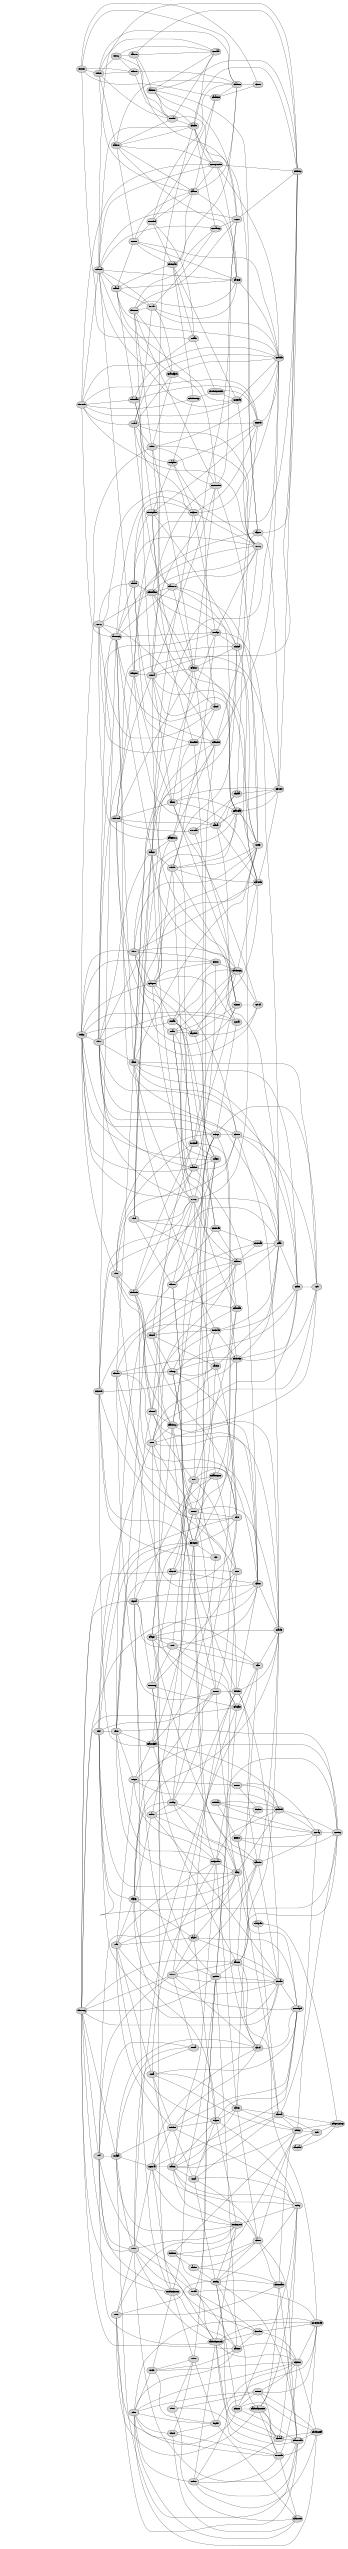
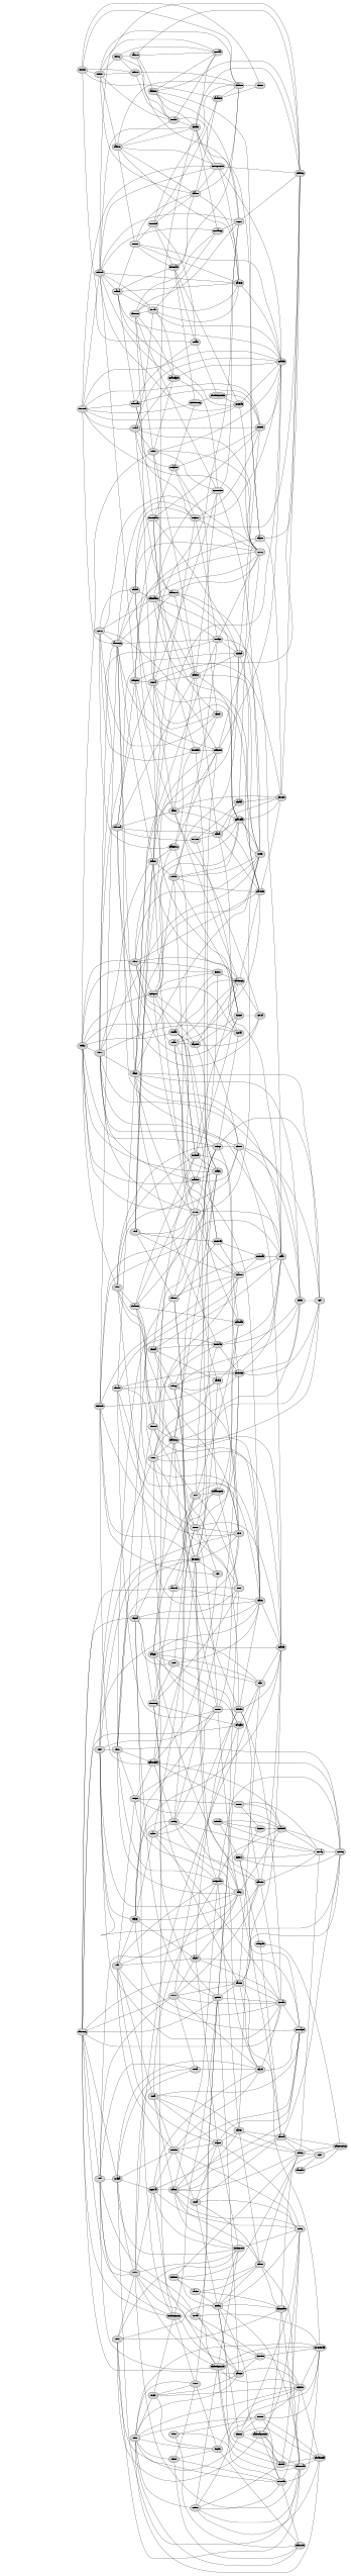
  graph {
    rankdir=LR
    node [fontsize=8 margin="0.05,0.03" style=filled]
    Ackley
    Albion
    Alden
    Allison
    Aplington
    Aredale
    Atkins
    Bradford
    Bristow
    Buckeye
    Chapin
    Clemons
    Conrad
    Barnes_City
    Bussey
    Beacon
    Baxter
    Brooklyn
    Chelsea
    Clutier
    Collins
    Alexander
    Belmond
    Blairsburg
    Burchinal
    Clarion
    Bolan
    Carpenter
    Cedar_Falls
    Charles_City
    Clarksville
    Beaman
    Conroy
    Coralville
    Cedar_Rapids
    Center_Point
    Brandon
    Blairstown
    Cambridge
    Colo
    Coalville
    Ackworth
    Beaconsfield
    Bevington
    Carlisle
    Chariton
    Clio
    Clive
    Colfax
    Batavia
    Chillicothe
    Brighton
    Benton
    Clearfield
    Berkley
    Bridgewater
    Casey
    Bondurant
    Cincinnati
    Adair
    Anita
    Arispe
    Audubon
    Bagley
    Bayard
    Brayton
    Coon_Rapids
    Coburg
    Atlantic
    Carbon
    Corning
    Carroll
    Corley
    Avoca
    Bouton
    Churdan
    Beaver
    Boxholm
    Buck_Grove
    Adel
    Afton
    Ames
    Allerton
    Burt
    Boone
    Centerville
    Agency
    Belle_Plaine
    Blakesburg
    Bloomfield
    Cantril
    Birmingham
    Ainsworth
    Amana
    Anamosa
    Beaverdale
    Center_Junction
    Columbus_City
    Conesville
-   Coppock
+   Coppock [label=Junction]
    Bertram
    Central_City
    Clarence
    Coggon
    Arlington
    Atalissa
    Cascade
    Colesburg
    Buffalo
    Bonaparte
    Columbus_Junction
    Akron
    Bronson
    Brunsville
    Chatsworth
    Cleghorn
    Climbing_Hill
    Correctionville
    Albert_City
    Algona
    Alta
    Arcadia
    n123 [label=Arnolds_Clemons]
    Arthur
    Auburn
    Ayrshire
    Bancroft
    Barnum
    Bradgate
    Calumet
    Clare
    Armstrong
    Bode
    Britt
    Aurelia
    n136 [label=Cambridge_Creek]
    Breda
    Callender
    Charter_Oak
    Aspinwall
    Ashton
    Cherokee
    Buffalo_Center
    Albia
    Alburnett
    Aurora
    Bassett
    Chester
    Clear_Lake
    Alleman
    Ankeny
    Colwell
    Clermont
    Castana
    Conway
    Alta_Vista
-   Burr_Oak
+   Burr_Oak [label=Burr_Burr]
    Calmar
    Clayton
    Castalia
    Alton
    Alvord
    Anthon
    Archer
    Boyden
    Altoona
    Bennett
    Blue_Grass
    Centralia
    Anderson
    Bartlett
    Bentley
    Carson
    Coin
    Carter_Lake
    Blencoe
    California_Junction
    College_Springs
    Andover
    Andrew
    Bellevue
    Camanche
    Charlotte
    Clinton
    Asbury
    Baldwin
    Bernard
    Calamus
    Balltown
    Clarinda
    Arion
    Blockton
    Bankston
    Bettendorf
    Athelstan
    Bedford
    Braddyville
    Badger
    Blanchard
    Ackley -- Albion
    Ackley -- Alden
    Ackley -- Allison
    Ackley -- Aplington
    Ackley -- Aredale
    Ackley -- Atkins
    Ackley -- Bradford
    Ackley -- Bristow
    Ackley -- Buckeye
    Ackley -- Chapin
    Ackley -- Clemons
    Ackley -- Conrad
    Albion -- Bradford
    Albion -- Buckeye
    Albion -- Clemons
    Albion -- Conrad
    Albion -- Barnes_City
    Albion -- Bussey
    Albion -- Beacon
    Albion -- Baxter
    Albion -- Brooklyn
    Albion -- Chelsea
    Albion -- Clutier
    Albion -- Collins
    Alden -- Bradford
    Alden -- Buckeye
    Alden -- Alexander
    Alden -- Belmond
    Alden -- Blairsburg
    Alden -- Burchinal
    Alden -- Clarion
    Allison -- Aplington
    Allison -- Bristow
    Allison -- Clutier
    Allison -- Bolan
    Allison -- Carpenter
    Allison -- Cedar_Falls
    Allison -- Charles_City
    Allison -- Clarksville
    Aplington -- Aredale
    Aplington -- Bristow
    Aplington -- Chapin
    Aplington -- Clemons
    Aplington -- Conrad
    Aplington -- Clutier
    Aplington -- Cedar_Falls
    Aplington -- Beaman
    Aredale -- Bradford
    Aredale -- Bristow
    Aredale -- Chapin
    Aredale -- Burchinal
    Aredale -- Carpenter
    Aredale -- Charles_City
    Atkins -- Conroy
    Atkins -- Coralville
    Atkins -- Cedar_Rapids
    Atkins -- Center_Point
    Atkins -- Brandon
    Atkins -- Blairstown
    Bradford -- Bristow
    Bradford -- Chapin
    Bradford -- Clemons
    Bradford -- Clarion
    Bristow -- Charles_City
    Buckeye -- Clemons
    Buckeye -- Conrad
    Buckeye -- Cambridge
    Buckeye -- Colo
    Clemons -- Collins
    Clemons -- Colo
    Clemons -- Coalville
    Barnes_City -- Beacon
    Barnes_City -- Baxter
    Barnes_City -- Brooklyn
    Barnes_City -- Conroy
    Barnes_City -- Blairstown
    Barnes_City -- Colfax
    Barnes_City -- Batavia
    Barnes_City -- Chillicothe
    Barnes_City -- Brighton
    Bussey -- Clutier
    Bussey -- Carlisle
    Bussey -- Chariton
    Bussey -- Colfax
    Bussey -- Chillicothe
    Beacon -- Bussey
    Beacon -- Beaman
    Beacon -- Coralville
    Beacon -- Colfax
    Beacon -- Chillicothe
    Beacon -- Brighton
    Beacon -- Blakesburg
    Baxter -- Clemons
    Baxter -- Bussey
    Baxter -- Beacon
    Baxter -- Brooklyn
    Baxter -- Chelsea
    Baxter -- Clutier
    Baxter -- Collins
    Baxter -- Colo
    Baxter -- Colfax
    Baxter -- Bondurant
    Brooklyn -- Chelsea
    Brooklyn -- Conroy
    Brooklyn -- Colfax
    Chelsea -- Clutier
    Chelsea -- Coppock
    Collins -- Colo
    Alexander -- Bradford
    Alexander -- Chapin
    Alexander -- Belmond
    Alexander -- Blairsburg
    Alexander -- Burchinal
    Alexander -- Clarion
    Alexander -- Clear_Lake
    Belmond -- Blairsburg
    Belmond -- Burchinal
    Belmond -- Clarion
    Belmond -- Britt
    Belmond -- Clear_Lake
    Blairsburg -- Buckeye
    Blairsburg -- Chapin
    Blairsburg -- Clarion
    Blairsburg -- Colo
    Blairsburg -- Coalville
    Blairsburg -- Boxholm
    Blairsburg -- Boone
    Burchinal -- Chapin
    Burchinal -- Charles_City
    Burchinal -- Chester
    Burchinal -- Clear_Lake
    Clarion -- Coalville
    Bolan -- Burchinal
    Bolan -- Carpenter
    Bolan -- Charles_City
    Bolan -- Clarksville
    Bolan -- Buffalo_Center
    Bolan -- Clear_Lake
    Carpenter -- Chapin
    Carpenter -- Charles_City
    Carpenter -- Chester
    Carpenter -- Colwell
    Cedar_Falls -- Clutier
    Cedar_Falls -- Clarksville
    Cedar_Falls -- Clermont
    Charles_City -- Clarksville
    Charles_City -- Colwell
    Clarksville -- Clermont
    Beaman -- Conrad
    Beaman -- Bussey
    Beaman -- Brooklyn
    Beaman -- Chelsea
    Beaman -- Clutier
    Beaman -- Cedar_Falls
    Beaman -- Clarksville
    Cedar_Rapids -- Coralville
    Cedar_Rapids -- Center_Point
    Center_Point -- Clutier
    Center_Point -- Coggon
    Brandon -- Chelsea
    Brandon -- Clutier
    Brandon -- Cedar_Falls
    Brandon -- Center_Point
    Brandon -- Calmar
    Blairstown -- Clutier
    Blairstown -- Cedar_Falls
    Blairstown -- Conroy
    Blairstown -- Brandon
    Cambridge -- Collins
    Cambridge -- Colo
    Cambridge -- Colfax
    Ackworth -- Barnes_City
    Ackworth -- Bussey
    Ackworth -- Beaconsfield
    Ackworth -- Bevington
    Ackworth -- Carlisle
    Ackworth -- Chariton
    Ackworth -- Clio
    Ackworth -- Clive
    Ackworth -- Colfax
    Beaconsfield -- Bevington
    Beaconsfield -- Chariton
    Beaconsfield -- Clio
    Beaconsfield -- Benton
    Beaconsfield -- Clearfield
    Beaconsfield -- Berkley
    Bevington -- Carlisle
    Bevington -- Chariton
    Bevington -- Clio
    Bevington -- Clive
    Bevington -- Bridgewater
    Bevington -- Casey
    Bevington -- Bondurant
    Carlisle -- Clive
    Carlisle -- Colfax
    Chariton -- Colfax
    Chariton -- Cincinnati
    Colfax -- Collins
    Batavia -- Conroy
    Batavia -- Brighton
    Batavia -- Belle_Plaine
    Batavia -- Bloomfield
    Batavia -- Cantril
    Batavia -- Birmingham
    Chillicothe -- Conroy
    Chillicothe -- Coralville
    Brighton -- Brooklyn
    Brighton -- Conroy
    Brighton -- Coralville
    Brighton -- Coppock
    Benton -- Clearfield
    Benton -- Conway
    Benton -- Blockton
    Clearfield -- Corning
    Clearfield -- Conway
    Berkley -- Cambridge
    Berkley -- Casey
    Berkley -- Carroll
    Berkley -- Bouton
    Berkley -- Boone
    Berkley -- Conway
    Bridgewater -- Clearfield
    Bridgewater -- Casey
    Bridgewater -- Carbon
    Bridgewater -- Corning
    Casey -- Clearfield
    Casey -- Coon_Rapids
    Bondurant -- Collins
    Bondurant -- Cambridge
    Bondurant -- Colfax
    Cincinnati -- Colfax
    Adair -- Bridgewater
    Adair -- Casey
    Adair -- Anita
    Adair -- Arispe
    Adair -- Audubon
    Adair -- Bagley
    Adair -- Bayard
    Adair -- Brayton
    Adair -- Coon_Rapids
    Anita -- Bridgewater
    Anita -- Audubon
-   Bagley -- Brayton
+   Anita -- Brayton
    Anita -- Coon_Rapids
    Anita -- Coburg
    Anita -- Atlantic
    Anita -- Carbon
    Arispe -- Beaconsfield
    Arispe -- Benton
    Arispe -- Clearfield
    Arispe -- Bridgewater
    Arispe -- Corning
    Audubon -- Brayton
    Audubon -- Coon_Rapids
    Audubon -- Carroll
    Audubon -- Corley
    Audubon -- Avoca
    Bagley -- Coalville
    Bagley -- Berkley
    Bagley -- Casey
    Bagley -- Bayard
    Bagley -- Bouton
    Bagley -- Churdan
    Bagley -- Beaver
    Bayard -- Casey
    Bayard -- Brayton
    Bayard -- Coon_Rapids
    Bayard -- Churdan
    Bayard -- Boxholm
    Brayton -- Coon_Rapids
    Brayton -- Carbon
    Brayton -- Corley
    Brayton -- Buck_Grove
    Coburg -- Conway
    Coburg -- Coin
    Coburg -- College_Springs
    Atlantic -- Bridgewater
    Atlantic -- Brayton
    Atlantic -- Coburg
    Atlantic -- Carbon
    Atlantic -- Corley
    Atlantic -- Avoca
    Atlantic -- Buck_Grove
    Atlantic -- Carson
    Atlantic -- Clarinda
    Carbon -- Coburg
    Carbon -- Corning
    Carbon -- Carson
    Carbon -- Clarinda
    Carroll -- Coon_Rapids
    Carroll -- Churdan
    Avoca -- Brayton
    Avoca -- Corley
    Avoca -- Bentley
    Avoca -- Carson
    Avoca -- Clarinda
    Bouton -- Clive
    Bouton -- Casey
    Bouton -- Boxholm
    Churdan -- Coon_Rapids
    Beaver -- Berkley
    Beaver -- Churdan
    Beaver -- Boxholm
    Beaver -- Boone
    Beaver -- Callender
    Boxholm -- Clarion
    Boxholm -- Coalville
    Boxholm -- Churdan
    Boxholm -- Callender
    Buck_Grove -- Corley
    Adel -- Bevington
    Adel -- Clive
    Adel -- Casey
    Adel -- Bagley
    Adel -- Corning
    Adel -- Bouton
    Adel -- Churdan
    Adel -- Afton
    Adel -- Ames
    Afton -- Beaconsfield
    Afton -- Bevington
    Afton -- Chariton
    Afton -- Clive
    Afton -- Bridgewater
    Afton -- Casey
    Afton -- Arispe
    Afton -- Corning
    Afton -- Allerton
    Ames -- Buckeye
    Ames -- Collins
    Ames -- Blairsburg
    Ames -- Cambridge
    Ames -- Colo
    Ames -- Coalville
    Ames -- Bouton
    Ames -- Burt
    Ames -- Boone
    Allerton -- Bussey
    Allerton -- Bevington
    Allerton -- Chariton
    Allerton -- Clio
    Allerton -- Cincinnati
    Allerton -- Centerville
    Boone -- Buckeye
    Boone -- Cambridge
    Boone -- Coalville
    Boone -- Clive
    Boone -- Bouton
    Boone -- Boxholm
    Centerville -- Chariton
    Centerville -- Cincinnati
    Agency -- Barnes_City
    Agency -- Conroy
    Agency -- Batavia
    Agency -- Chillicothe
    Agency -- Belle_Plaine
    Agency -- Blakesburg
    Agency -- Bloomfield
    Agency -- Cantril
    Belle_Plaine -- Brooklyn
    Belle_Plaine -- Chelsea
    Belle_Plaine -- Clutier
    Belle_Plaine -- Conroy
    Belle_Plaine -- Center_Point
    Belle_Plaine -- Brandon
    Belle_Plaine -- Blairstown
    Blakesburg -- Chillicothe
    Blakesburg -- Centerville
    Blakesburg -- Bloomfield
    Bloomfield -- Chillicothe
    Bloomfield -- Centerville
    Bloomfield -- Cantril
    Birmingham -- Chelsea
    Birmingham -- Brighton
    Birmingham -- Bloomfield
    Birmingham -- Cantril
    Birmingham -- Coppock
    Birmingham -- Bonaparte
    Ainsworth -- Barnes_City
    Ainsworth -- Conroy
    Ainsworth -- Coralville
    Ainsworth -- Amana
    Ainsworth -- Anamosa
    Ainsworth -- Beaverdale
    Ainsworth -- Center_Junction
    Ainsworth -- Columbus_City
    Ainsworth -- Conesville
    Ainsworth -- Coppock
    Amana -- Atkins
    Amana -- Conroy
    Amana -- Coralville
    Amana -- Cedar_Rapids
    Amana -- Blairstown
    Amana -- Brighton
    Amana -- Coppock
    Amana -- Bertram
    Anamosa -- Cedar_Rapids
    Anamosa -- Center_Junction
    Anamosa -- Conesville
    Anamosa -- Bertram
    Anamosa -- Central_City
    Anamosa -- Clarence
    Anamosa -- Coggon
    Anamosa -- Arlington
    Anamosa -- Atalissa
    Anamosa -- Cascade
    Anamosa -- Colesburg
    Beaverdale -- Birmingham
    Beaverdale -- Coppock
    Beaverdale -- Buffalo
    Beaverdale -- Bonaparte
    Center_Junction -- Coralville
    Center_Junction -- Clarence
    Center_Junction -- Colesburg
    Columbus_City -- Columbus_Junction
    Conesville -- Conroy
    Conesville -- Coralville
    Coppock -- Coralville
    Bertram -- Coralville
    Bertram -- Cedar_Rapids
    Bertram -- Central_City
    Bertram -- Clarence
    Central_City -- Coggon
    Clarence -- Coralville
    Coggon -- Colesburg
    Arlington -- Colesburg
    Arlington -- Aurora
    Arlington -- Bassett
    Arlington -- Clermont
    Arlington -- Calmar
    Arlington -- Clayton
    Atalissa -- Coralville
    Atalissa -- Beaverdale
    Atalissa -- Conesville
    Atalissa -- Bertram
    Atalissa -- Clarence
    Atalissa -- Bennett
    Atalissa -- Blue_Grass
    Cascade -- Center_Junction
    Cascade -- Central_City
    Cascade -- Coggon
    Cascade -- Colesburg
    Cascade -- Centralia
    Buffalo -- Columbus_Junction
    Bonaparte -- Brighton
    Bonaparte -- Cantril
    Bonaparte -- Columbus_City
    Bonaparte -- Coppock
    Columbus_Junction -- Conesville
    Columbus_Junction -- Coppock
    Akron -- Bronson
    Akron -- Brunsville
    Akron -- Chatsworth
    Bronson -- Brunsville
    Bronson -- Cleghorn
    Bronson -- Climbing_Hill
    Bronson -- Correctionville
    Brunsville -- Chatsworth
    Brunsville -- Cleghorn
    Brunsville -- Correctionville
    Cleghorn -- Climbing_Hill
    Cleghorn -- Correctionville
    Albert_City -- Churdan
    Albert_City -- Algona
    Albert_City -- Alta
    Albert_City -- Arcadia
    Albert_City -- n123
    Albert_City -- Arthur
    Albert_City -- Auburn
    Albert_City -- Ayrshire
    Albert_City -- Bancroft
    Albert_City -- Barnum
    Albert_City -- Bradgate
    Albert_City -- Calumet
    Albert_City -- Clare
    Algona -- Belmond
    Algona -- Clarion
    Algona -- Burt
    Algona -- n123
    Algona -- Ayrshire
    Algona -- Armstrong
    Algona -- Bode
    Algona -- Britt
    Alta -- Arcadia
    Alta -- n123
    Alta -- Arthur
    Alta -- Auburn
    Alta -- Aurelia
    Alta -- n136
    Alta -- Breda
    Alta -- Callender
    Arcadia -- Audubon
    Arcadia -- Carroll
    Arcadia -- Buck_Grove
    Arcadia -- Arthur
    Arcadia -- Breda
    Arcadia -- Charter_Oak
    Arcadia -- Aspinwall
    n123 -- Ayrshire
    n123 -- Calumet
    n123 -- Aurelia
    n123 -- Ashton
    Arthur -- Buck_Grove
    Arthur -- Clare
    Arthur -- Aurelia
    Arthur -- n136
    Arthur -- Breda
    Arthur -- Charter_Oak
    Arthur -- Aspinwall
    Arthur -- Cherokee
    Auburn -- Bayard
    Auburn -- Carroll
    Auburn -- Churdan
    Auburn -- Barnum
    Auburn -- Bradgate
    Auburn -- Breda
    Auburn -- Callender
    Ayrshire -- Churdan
    Ayrshire -- Burt
    Ayrshire -- Barnum
    Ayrshire -- Bradgate
    Ayrshire -- Calumet
    Bancroft -- Clarion
    Bancroft -- Burt
    Bancroft -- Britt
    Bancroft -- Buffalo_Center
    Barnum -- Coalville
    Barnum -- Carroll
    Barnum -- Churdan
    Barnum -- Correctionville
    Barnum -- Clare
    Barnum -- Callender
    Bradgate -- Clare
    Calumet -- Cleghorn
    Calumet -- Cherokee
    Clare -- Coalville
    Armstrong -- Burt
    Armstrong -- n123
    Armstrong -- Ayrshire
    Armstrong -- Bancroft
    Armstrong -- Bradgate
    Armstrong -- Bode
    Bode -- Clarion
    Bode -- Bradgate
    Bode -- Clare
    Bode -- Britt
    Britt -- Chapin
    Britt -- Clarion
    Britt -- Burt
    Britt -- Buffalo_Center
    Britt -- Clear_Lake
    Aurelia -- Correctionville
    Aurelia -- Ayrshire
    Aurelia -- Calumet
    Aurelia -- n136
    Aurelia -- Cherokee
    n136 -- Buck_Grove
    n136 -- Cleghorn
    n136 -- Correctionville
    n136 -- Charter_Oak
    n136 -- Cherokee
    n136 -- Castana
    Breda -- Carroll
    Callender -- Coalville
    Callender -- Churdan
    Callender -- Conway
    Charter_Oak -- Climbing_Hill
    Aspinwall -- Audubon
    Aspinwall -- Coon_Rapids
    Aspinwall -- Atlantic
    Aspinwall -- Carroll
    Aspinwall -- Corley
    Aspinwall -- Buck_Grove
    Aspinwall -- n136
    Ashton -- Ayrshire
    Ashton -- Boyden
    Cherokee -- Cleghorn
    Cherokee -- Correctionville
    Buffalo_Center -- Burt
    Buffalo_Center -- Clear_Lake
    Albia -- Bussey
    Albia -- Beacon
    Albia -- Chariton
    Albia -- Chillicothe
    Albia -- Allerton
    Albia -- Centerville
    Albia -- Blakesburg
    Alburnett -- Atkins
    Alburnett -- Cedar_Rapids
    Alburnett -- Center_Point
    Alburnett -- Bertram
    Alburnett -- Central_City
    Alburnett -- Clarence
    Alburnett -- Coggon
    Alburnett -- Aurora
    Aurora -- Cedar_Falls
    Aurora -- Clarksville
    Aurora -- Center_Point
    Aurora -- Brandon
    Aurora -- Coggon
    Aurora -- Cascade
    Aurora -- Colesburg
    Aurora -- Bassett
    Aurora -- Chester
    Bassett -- Cedar_Falls
    Bassett -- Charles_City
    Bassett -- Clarksville
    Bassett -- Brandon
    Bassett -- Colwell
    Bassett -- Clermont
    Chester -- Colwell
    Alleman -- Baxter
    Alleman -- Cambridge
    Alleman -- Clive
    Alleman -- Bondurant
    Alleman -- Bouton
    Alleman -- Ames
    Alleman -- Boone
    Alleman -- Ankeny
    Ankeny -- Collins
    Ankeny -- Cambridge
    Ankeny -- Bevington
    Ankeny -- Carlisle
    Ankeny -- Clive
    Ankeny -- Bondurant
    Ankeny -- Bouton
    Clermont -- Colesburg
    Castana -- Corley
    Castana -- Climbing_Hill
    Castana -- Charter_Oak
    Conway -- Corning
    Alta_Vista -- Brandon
    Alta_Vista -- Arlington
    Alta_Vista -- Aurora
    Alta_Vista -- Bassett
    Alta_Vista -- Chester
    Alta_Vista -- Colwell
    Alta_Vista -- Burr_Oak
    Alta_Vista -- Calmar
    Burr_Oak -- Chester
    Burr_Oak -- Calmar
    Burr_Oak -- Castalia
    Calmar -- Cedar_Falls
    Calmar -- Clarksville
    Calmar -- Chester
    Calmar -- Clermont
    Calmar -- Castalia
    Clayton -- Colesburg
    Clayton -- Clermont
    Castalia -- Clermont
    Castalia -- Clayton
    Alton -- Bronson
    Alton -- Brunsville
    Alton -- Chatsworth
    Alton -- Cleghorn
    Alton -- Climbing_Hill
    Alton -- Correctionville
    Alton -- Calumet
-   Akron -- Ashton
+   Alton -- Ashton
    Alton -- Alvord
    Alton -- Anthon
    Alton -- Archer
    Alton -- Boyden
    Alvord -- Brunsville
    Alvord -- Chatsworth
    Alvord -- Ashton
    Alvord -- Boyden
    Anthon -- Brunsville
    Anthon -- Climbing_Hill
    Anthon -- Correctionville
    Anthon -- n136
    Anthon -- Charter_Oak
    Anthon -- Castana
    Archer -- Cleghorn
    Archer -- n123
    Archer -- Calumet
    Archer -- Ashton
    Archer -- Boyden
    Boyden -- Chatsworth
    Boyden -- Cleghorn
    Altoona -- Bussey
    Altoona -- Carlisle
    Altoona -- Clive
    Altoona -- Colfax
    Altoona -- Bondurant
    Altoona -- Ankeny
    Bennett -- Coralville
    Bennett -- Clarence
    Bennett -- Blue_Grass
    Bennett -- Calamus
    Bennett -- Bettendorf
    Blue_Grass -- Columbus_City
    Blue_Grass -- Conesville
    Blue_Grass -- Buffalo
    Blue_Grass -- Charlotte
    Blue_Grass -- Calamus
    Anderson -- Coburg
    Anderson -- Bartlett
    Anderson -- Bentley
    Anderson -- Carson
    Anderson -- Coin
    Bartlett -- Bentley
    Bartlett -- Carson
    Bartlett -- Carter_Lake
    Bentley -- Corley
    Bentley -- Buck_Grove
    Bentley -- Charter_Oak
    Bentley -- Castana
    Bentley -- Carson
    Bentley -- Carter_Lake
    Bentley -- Blencoe
    Bentley -- California_Junction
    Carson -- Coburg
    Carson -- Charter_Oak
    Carson -- Carter_Lake
    Coin -- College_Springs
    Carter_Lake -- Coburg
    Carter_Lake -- Charter_Oak
    Blencoe -- Corley
    Blencoe -- Bronson
    Blencoe -- Climbing_Hill
    Blencoe -- Castana
    Blencoe -- California_Junction
    California_Junction -- Corley
    California_Junction -- Brunsville
    California_Junction -- Charter_Oak
    California_Junction -- Castana
    California_Junction -- Carter_Lake
    Andover -- Buffalo
    Andover -- Andrew
    Andover -- Bellevue
    Andover -- Camanche
    Andover -- Charlotte
    Andover -- Clinton
    Andrew -- Centralia
    Andrew -- Bellevue
    Andrew -- Charlotte
    Andrew -- Asbury
    Andrew -- Baldwin
    Andrew -- Bernard
    Andrew -- Calamus
    Bellevue -- Charlotte
    Bellevue -- Bernard
    Camanche -- Charlotte
    Camanche -- Clinton
    Charlotte -- Clinton
    Asbury -- Centralia
    Asbury -- Bellevue
    Asbury -- Bernard
    Asbury -- Balltown
    Baldwin -- Center_Junction
    Baldwin -- Clarence
    Baldwin -- Cascade
    Baldwin -- Bennett
    Baldwin -- Charlotte
    Baldwin -- Bernard
    Baldwin -- Calamus
    Bernard -- Center_Junction
    Bernard -- Cascade
    Bernard -- Centralia
    Calamus -- Center_Junction
    Calamus -- Clarence
    Calamus -- Camanche
    Calamus -- Charlotte
    Balltown -- Colesburg
    Balltown -- Clayton
    Balltown -- Centralia
    Balltown -- Bankston
    Clarinda -- Coburg
    Clarinda -- Corning
    Clarinda -- Coin
    Clarinda -- College_Springs
    Arion -- Buck_Grove
    Arion -- Arthur
    Arion -- Charter_Oak
    Arion -- Bentley
    Arion -- Carter_Lake
    Arion -- Blencoe
    Arion -- California_Junction
    Blockton -- Clearfield
    Bankston -- Coggon
    Bankston -- Cascade
    Bankston -- Colesburg
    Bankston -- Clayton
    Bankston -- Centralia
    Bankston -- Bernard
    Bettendorf -- Buffalo
    Bettendorf -- Blue_Grass
    Bettendorf -- Camanche
    Bettendorf -- Charlotte
    Bettendorf -- Calamus
    Athelstan -- Clearfield
    Athelstan -- Conway
    Athelstan -- Blockton
    Athelstan -- Bedford
    Bedford -- Corning
    Bedford -- Conway
    Bedford -- Clarinda
    Bedford -- Blockton
    Bedford -- Braddyville
    Braddyville -- College_Springs
    Braddyville -- Clarinda
    Badger -- Blairsburg
    Badger -- Clarion
    Badger -- Coalville
    Badger -- Barnum
    Badger -- Bradgate
    Badger -- Clare
    Badger -- Bode
    Badger -- Callender
    Badger -- Buffalo_Center
    Blanchard -- Coin
    Blanchard -- College_Springs
  }
